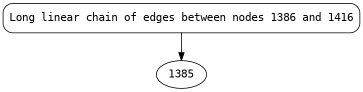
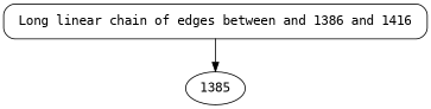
  digraph {
    fontname="DejaVu Sans Mono"
    node [fontname="DejaVu Sans Mono"]
-   n1 [fillcolor=white label="Long linear chain of edges between nodes 1386 and 1416" penwidth=1 shape=Mrecord style="filled,bold"]
+   n1 [fillcolor=white label="Long linear chain of edges between and 1386 and 1416" penwidth=1 shape=Mrecord style="filled,bold"]
    1385
    n1 -> 1385 [fontname="DejaVu Sans Mono"]
  }
